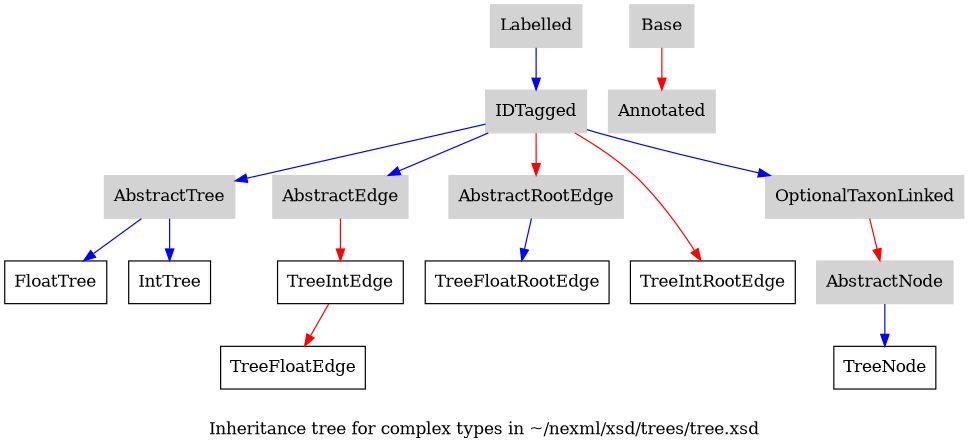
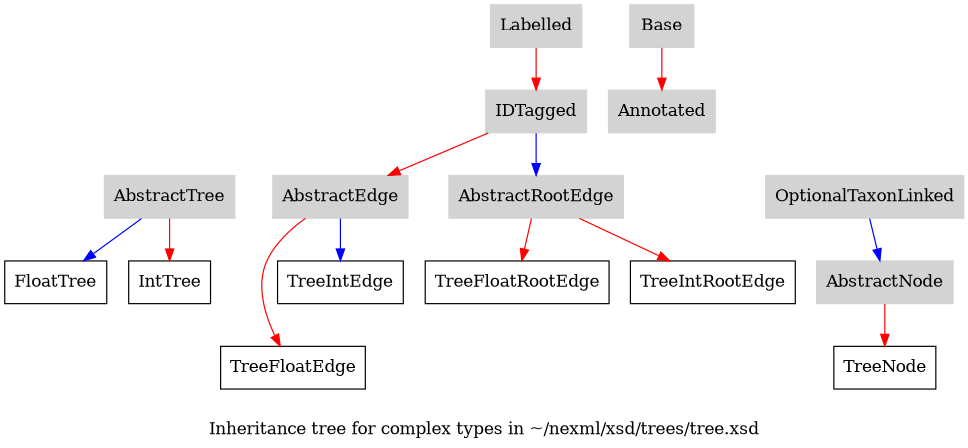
  digraph {
    label="Inheritance tree for complex types in ~/nexml/xsd/trees/tree.xsd"
    node [shape=box color=lightgrey style=filled]
    edge [color=blue]
    FloatTree [color="" style=""]
    AbstractTree
    IntTree [color="" style=""]
    IDTagged
    AbstractEdge
    AbstractRootEdge
    OptionalTaxonLinked
    TreeFloatEdge [color="" style=""]
    TreeIntEdge [color="" style=""]
    TreeFloatRootEdge [color="" style=""]
    TreeIntRootEdge [color="" style=""]
    AbstractNode
    Labelled
    Base
    Annotated
    TreeNode [color="" style=""]
    AbstractTree -> FloatTree
-   AbstractTree -> IntTree
-   IDTagged -> AbstractTree
-   IDTagged -> AbstractEdge
-   IDTagged -> AbstractRootEdge [color=red]
-   IDTagged -> OptionalTaxonLinked
-   TreeIntEdge -> TreeFloatEdge [color=red]
-   AbstractEdge -> TreeIntEdge [color=red]
-   AbstractRootEdge -> TreeFloatRootEdge
-   IDTagged -> TreeIntRootEdge [color=red]
-   OptionalTaxonLinked -> AbstractNode [color=red]
-   AbstractNode -> TreeNode
-   Labelled -> IDTagged
+   AbstractTree -> IntTree [color=red]
+   IDTagged -> AbstractEdge [color=red]
+   IDTagged -> AbstractRootEdge
+   AbstractEdge -> TreeFloatEdge [color=red]
+   AbstractEdge -> TreeIntEdge
+   AbstractRootEdge -> TreeFloatRootEdge [color=red]
+   AbstractRootEdge -> TreeIntRootEdge [color=red]
+   OptionalTaxonLinked -> AbstractNode
+   AbstractNode -> TreeNode [color=red]
+   Labelled -> IDTagged [color=red]
    Base -> Annotated [color=red]
  }
